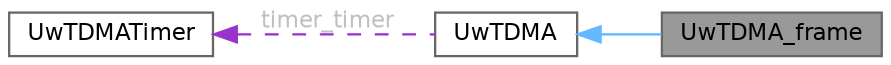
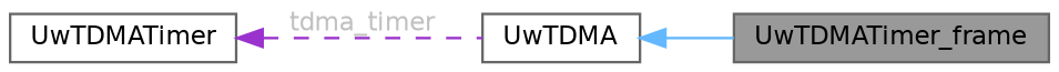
  digraph {
    rankdir=LR
    node [color=gray40 fillcolor=white fontname=Helvetica fontsize=10 shape=box style=filled]
    edge [dir=back fontname=Helvetica fontsize=10 labelfontname=Helvetica labelfontsize=10]
-   n1 [fillcolor=grey60 fontcolor=black height=0.2 label=UwTDMA_frame width=0.4]
+   n1 [fillcolor=grey60 fontcolor=black height=0.2 label=UwTDMATimer_frame width=0.4]
    n2 [height=0.2 label=UwTDMA width=0.4]
    n3 [height=0.2 label=UwTDMATimer width=0.4]
    n2 -> n1 [color=steelblue1 style=solid]
-   n3 -> n2 [color=darkorchid3 fontcolor=grey label=" timer_timer" style=dashed]
+   n3 -> n2 [color=darkorchid3 fontcolor=grey label=" tdma_timer" style=dashed]
  }
